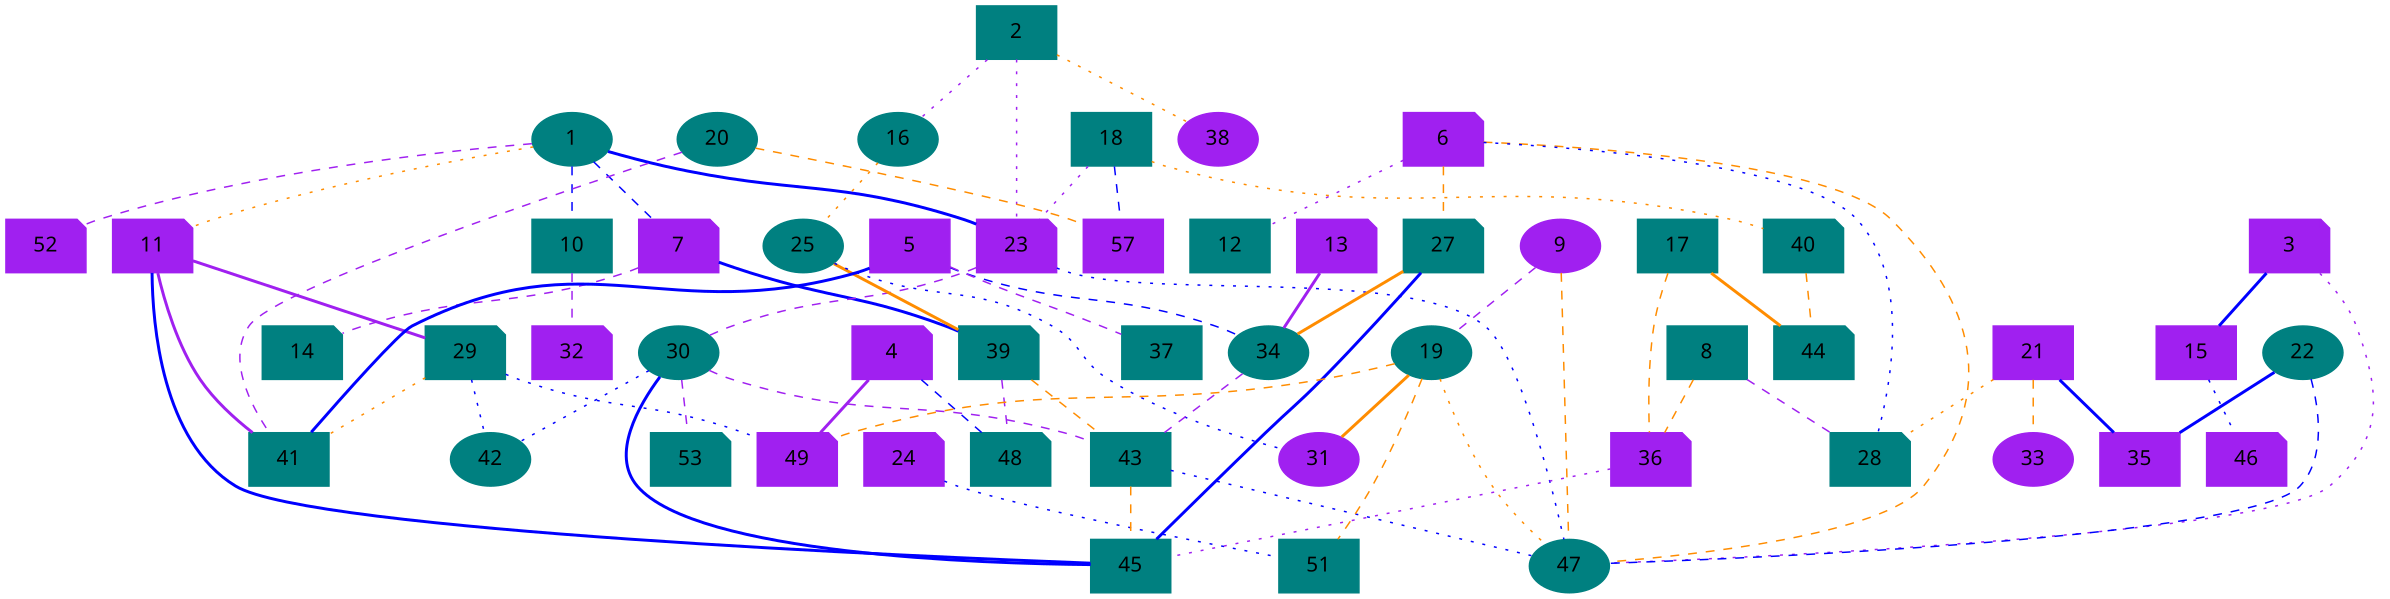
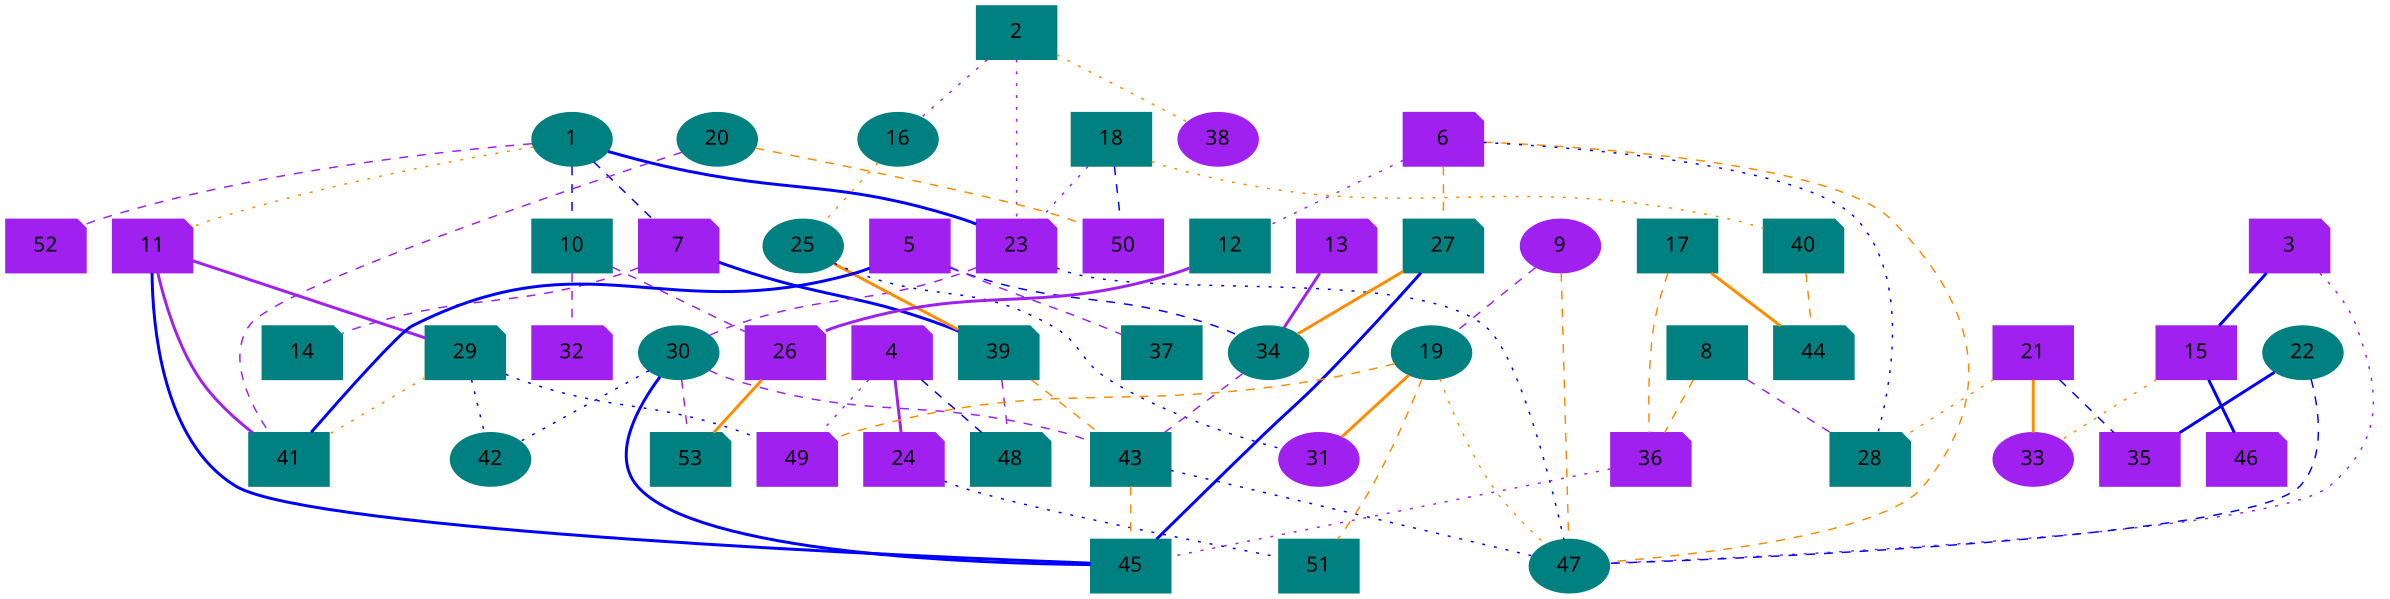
  graph {
    fontname="Noto Sans"
    node [color=teal fontname="Noto Sans" shape=note style=filled]
    edge [color=darkorange fontname="Noto Sans" style=dashed weight=1.0]
    1 [shape=ellipse]
    7 [color=purple]
    10 [shape=box]
    11 [color=purple]
    23 [color=purple]
    52 [color=purple]
    14
    39
+   26 [color=purple]
    32 [color=purple]
    41 [shape=box]
    29
    45 [shape=box]
    47 [shape=ellipse]
    30 [shape=ellipse]
    2 [shape=box]
    16 [shape=ellipse]
    38 [color=purple shape=ellipse]
    25 [shape=ellipse]
    3 [color=purple]
    15 [color=purple shape=box]
    33 [color=purple shape=ellipse]
    46 [color=purple]
    4 [color=purple]
    24 [color=purple]
    48
    49 [color=purple]
    51 [shape=box]
    5 [color=purple shape=box]
    34 [shape=ellipse]
    37 [shape=box]
    43 [shape=box]
    6 [color=purple]
    12 [shape=box]
    27
    28
    8 [shape=box]
    36 [color=purple]
    9 [color=purple shape=ellipse]
    19 [shape=ellipse]
    31 [color=purple shape=ellipse]
    53
    42 [shape=ellipse]
    13 [color=purple]
    17 [shape=box]
    44
    18 [shape=box]
    40
-   50 [color=purple shape=box label=57]
+   50 [color=purple shape=box]
    20 [shape=ellipse]
    21 [color=purple shape=box]
    35 [color=purple shape=box]
    22 [shape=ellipse]
    1 -- 7 [color=blue]
    1 -- 10 [color=blue]
    1 -- 11 [style=dotted]
    1 -- 23 [color=blue style=bold]
    1 -- 52 [color=purple]
    7 -- 14 [color=purple]
    7 -- 39 [color=blue style=bold]
+   10 -- 26 [color=purple]
    10 -- 32 [color=purple]
    11 -- 41 [color=purple style=bold]
    11 -- 29 [color=purple style=bold]
    11 -- 45 [color=blue style=bold]
    23 -- 47 [color=blue style=dotted]
    23 -- 30 [color=purple]
    39 -- 48 [color=purple]
    39 -- 43
+   26 -- 53 [style=bold]
    29 -- 41 [style=dotted]
    29 -- 49 [color=blue style=dotted weight=2.0]
    29 -- 42 [color=blue style=dotted]
    30 -- 45 [color=blue style=bold]
    30 -- 43 [color=purple]
    30 -- 53 [color=purple]
    30 -- 42 [color=blue style=dotted]
    2 -- 23 [color=purple style=dotted]
    2 -- 16 [color=purple style=dotted]
    2 -- 38 [style=dotted]
    16 -- 25 [style=dotted]
    25 -- 39 [style=bold]
    25 -- 31 [color=blue style=dotted]
    3 -- 47 [color=purple style=dotted]
    3 -- 15 [color=blue style=bold]
-   15 -- 46 [color=blue style=dotted]
+   15 -- 33 [style=dotted]
+   15 -- 46 [color=blue style=bold]
+   4 -- 24 [color=purple style=bold]
    4 -- 48 [color=blue]
-   4 -- 49 [color=purple style=bold]
+   4 -- 49 [color=purple style=dotted]
    24 -- 51 [color=blue style=dotted]
    5 -- 41 [color=blue style=bold]
    5 -- 34 [color=blue]
    5 -- 37 [color=purple]
    34 -- 43 [color=purple]
    43 -- 45
    43 -- 47 [color=blue style=dotted]
    6 -- 47
    6 -- 12 [color=purple style=dotted]
    6 -- 27 [weight=2.0]
    6 -- 28 [color=blue style=dotted]
+   12 -- 26 [color=purple style=bold]
    27 -- 45 [color=blue style=bold]
    27 -- 34 [style=bold]
    8 -- 28 [color=purple]
    8 -- 36
    36 -- 45 [color=purple style=dotted]
    9 -- 47
    9 -- 19 [color=purple]
    19 -- 47 [style=dotted]
    19 -- 49
    19 -- 51
    19 -- 31 [style=bold]
    13 -- 34 [color=purple style=bold]
    17 -- 36
    17 -- 44 [style=bold]
    18 -- 23 [color=purple style=dotted]
    18 -- 40 [style=dotted]
    18 -- 50 [color=blue]
    40 -- 44
    20 -- 41 [color=purple]
    20 -- 50
-   21 -- 33
+   21 -- 33 [style=bold]
    21 -- 28 [style=dotted]
-   21 -- 35 [color=blue style=bold]
+   21 -- 35 [color=blue]
    22 -- 47 [color=blue]
    22 -- 35 [color=blue style=bold]
  }
